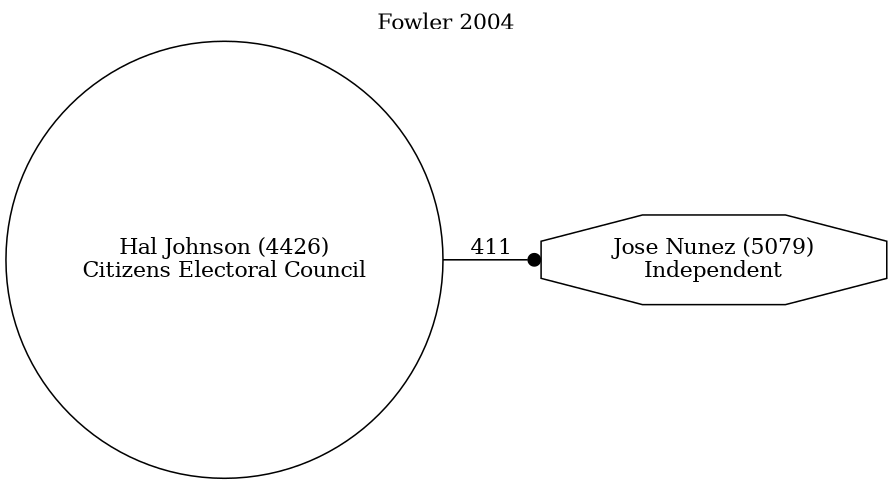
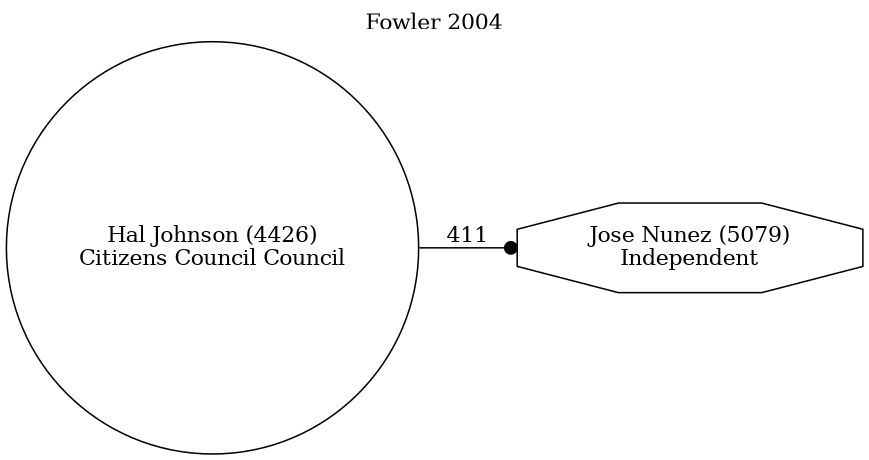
  digraph {
    label="Fowler 2004"
    labelloc=t
    mclimit=10
    rankdir=LR
    n1 [label="Jose Nunez (5079)\nIndependent" shape=octagon]
-   n2 [label="Hal Johnson (4426)\nCitizens Electoral Council" shape=circle]
+   n2 [label="Hal Johnson (4426)\nCitizens Council Council" shape=circle]
    n2 -> n1 [label=411 arrowhead=dot]
  }
